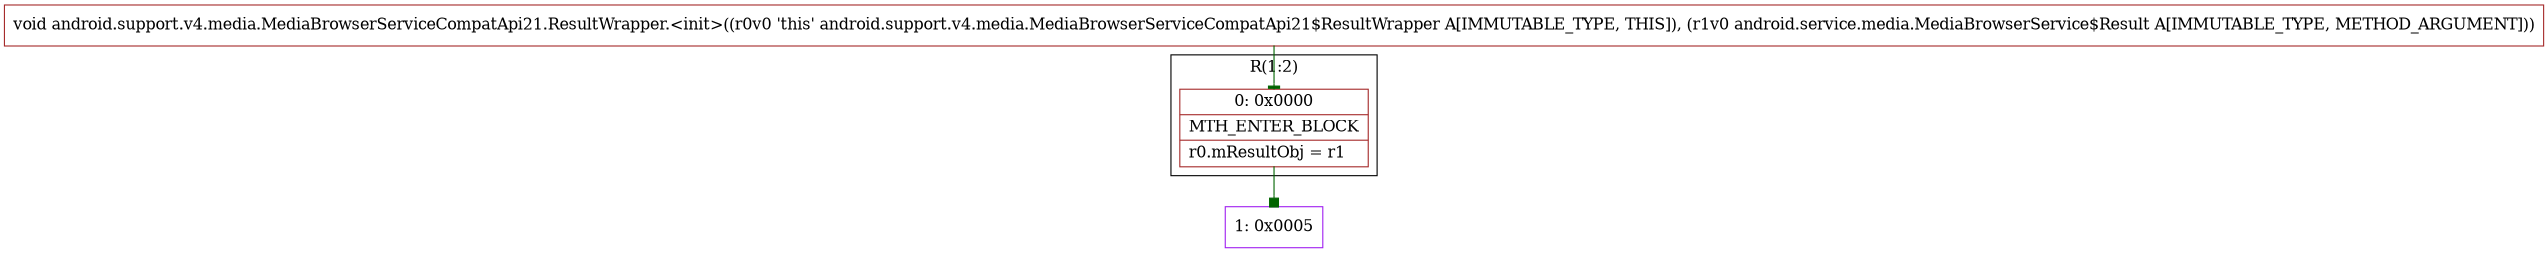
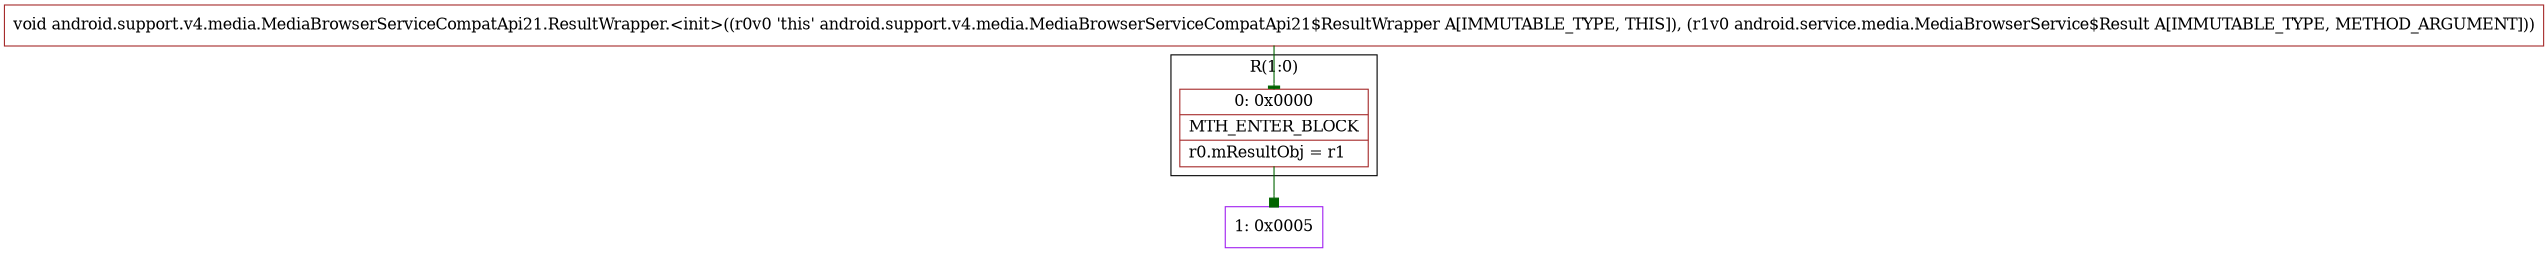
  digraph {
    node [color=brown shape=record]
    edge [color=darkgreen]
    n1 [label="{0\:\ 0x0000|MTH_ENTER_BLOCK\l|r0.mResultObj = r1\l}"]
    n2 [color=purple label="{1\:\ 0x0005}"]
    n3 [label="{void android.support.v4.media.MediaBrowserServiceCompatApi21.ResultWrapper.\<init\>((r0v0 'this' android.support.v4.media.MediaBrowserServiceCompatApi21$ResultWrapper A[IMMUTABLE_TYPE, THIS]), (r1v0 android.service.media.MediaBrowserService$Result A[IMMUTABLE_TYPE, METHOD_ARGUMENT])) }"]
    subgraph cluster_1 {
-     label="R(1:2)"
+     label="R(1:0)"
      n1
    }
    n1 -> n2 [arrowhead=box]
    n3 -> n1 [arrowhead=tee]
  }
